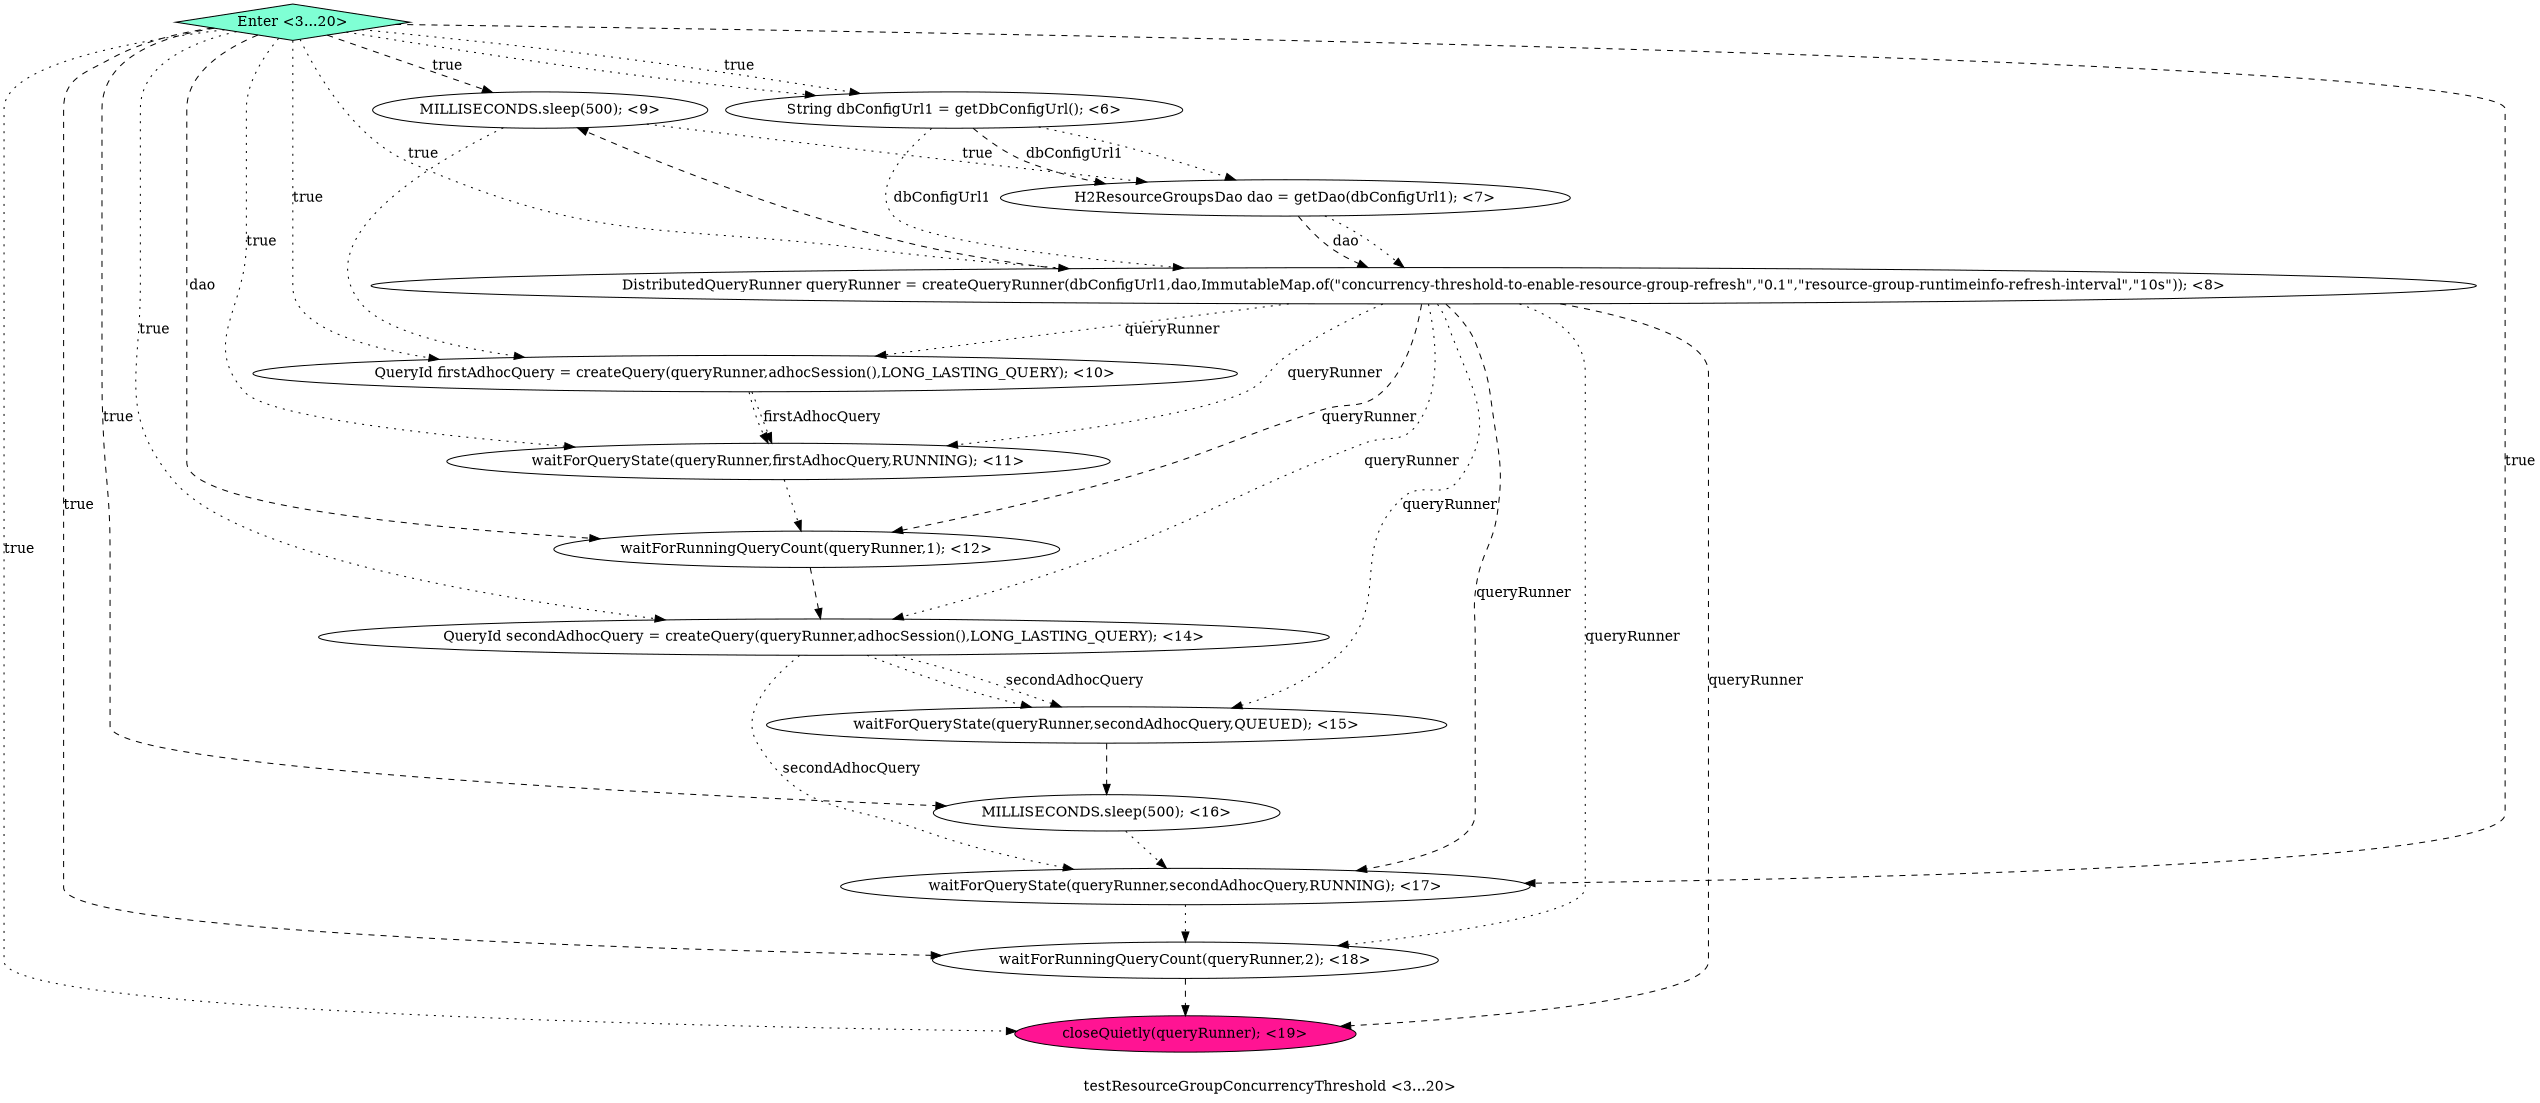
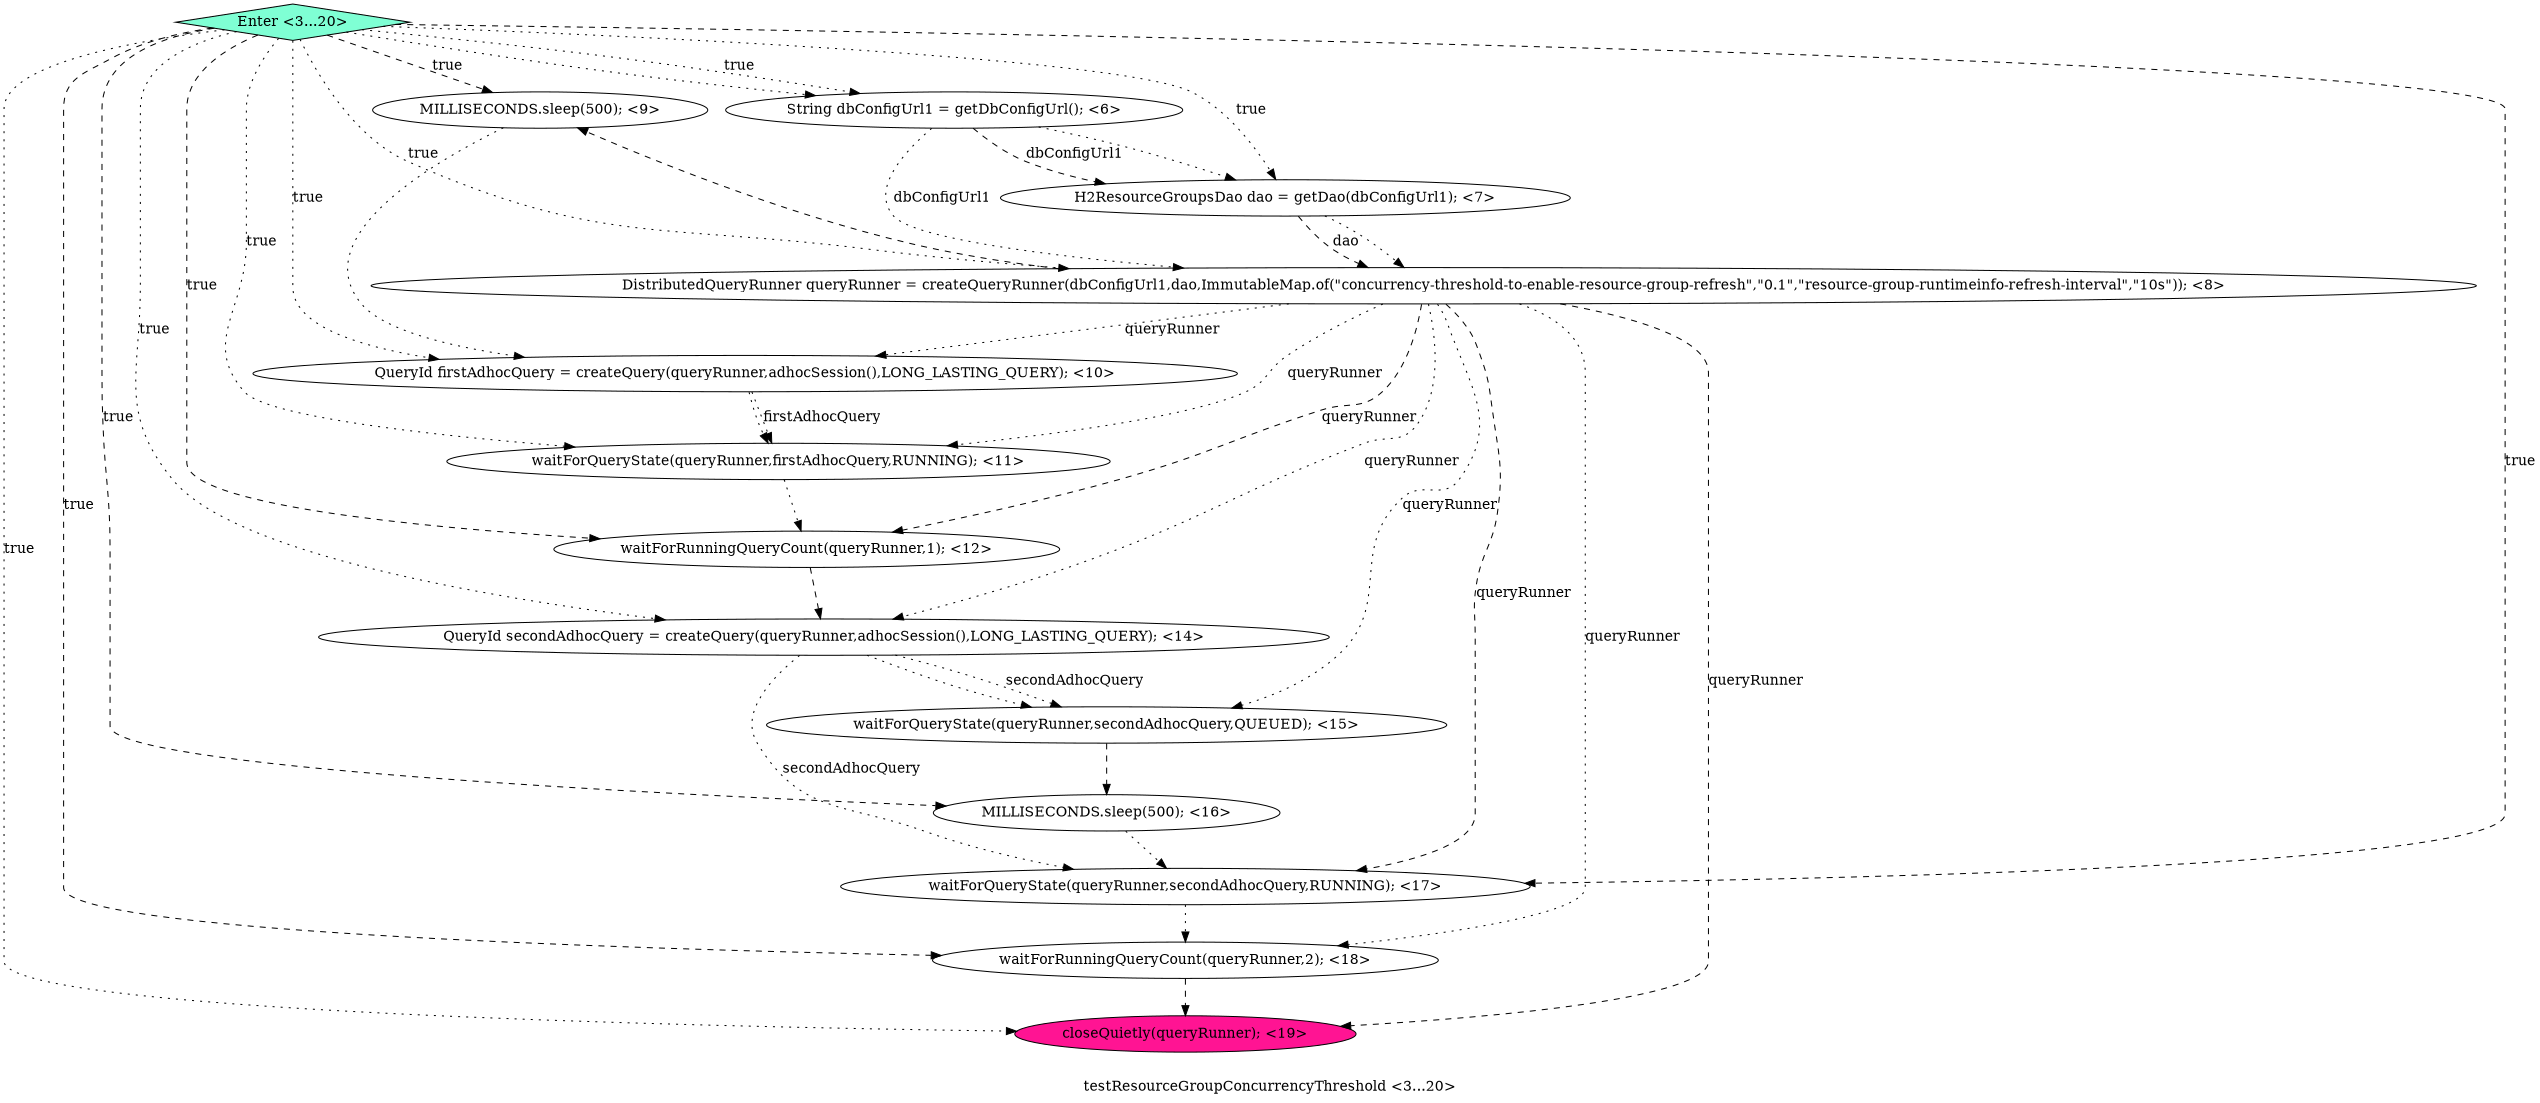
  digraph {
    label="testResourceGroupConcurrencyThreshold <3...20>"
    node [fillcolor=white shape=ellipse style=filled]
    edge [style=dotted]
    n1 [label="MILLISECONDS.sleep(500); <9>"]
    n2 [label="QueryId firstAdhocQuery = createQuery(queryRunner,adhocSession(),LONG_LASTING_QUERY); <10>"]
    n3 [label="waitForQueryState(queryRunner,firstAdhocQuery,RUNNING); <11>"]
    n4 [fillcolor=aquamarine label="Enter <3...20>" shape=diamond]
    n5 [label="waitForRunningQueryCount(queryRunner,1); <12>"]
    n6 [label="MILLISECONDS.sleep(500); <16>"]
    n7 [label="waitForRunningQueryCount(queryRunner,2); <18>"]
    n8 [fillcolor=deeppink label="closeQuietly(queryRunner); <19>"]
    n9 [label="H2ResourceGroupsDao dao = getDao(dbConfigUrl1); <7>"]
    n10 [label="waitForQueryState(queryRunner,secondAdhocQuery,RUNNING); <17>"]
    n11 [label="String dbConfigUrl1 = getDbConfigUrl(); <6>"]
    n12 [label="DistributedQueryRunner queryRunner = createQueryRunner(dbConfigUrl1,dao,ImmutableMap.of(\"concurrency-threshold-to-enable-resource-group-refresh\",\"0.1\",\"resource-group-runtimeinfo-refresh-interval\",\"10s\")); <8>"]
    n13 [label="QueryId secondAdhocQuery = createQuery(queryRunner,adhocSession(),LONG_LASTING_QUERY); <14>"]
    n14 [label="waitForQueryState(queryRunner,secondAdhocQuery,QUEUED); <15>"]
    n1 -> n2
    n2 -> n3 [label=firstAdhocQuery]
    n2 -> n3
    n3 -> n5
    n4 -> n1 [label=true style=dashed]
    n4 -> n2 [label=true]
    n4 -> n3 [label=true]
-   n4 -> n5 [label=dao style=dashed]
+   n4 -> n5 [label=true style=dashed]
    n4 -> n6 [label=true style=dashed]
    n4 -> n7 [label=true style=dashed]
    n4 -> n8 [label=true]
-   n1 -> n9 [label=true]
+   n4 -> n9 [label=true]
    n4 -> n10 [label=true style=dashed]
    n4 -> n11 [label=true]
    n4 -> n11
    n4 -> n12 [label=true]
    n4 -> n13 [label=true]
    n5 -> n13 [style=dashed]
    n6 -> n10
    n7 -> n8 [style=dashed]
    n9 -> n12 [label=dao style=dashed]
    n9 -> n12
    n10 -> n7
    n11 -> n9 [label=dbConfigUrl1 style=dashed]
    n11 -> n9
    n11 -> n12 [label=dbConfigUrl1]
    n12 -> n1 [style=dashed]
    n12 -> n2 [label=queryRunner]
    n12 -> n3 [label=queryRunner]
    n12 -> n5 [label=queryRunner style=dashed]
    n12 -> n7 [label=queryRunner]
    n12 -> n8 [label=queryRunner style=dashed]
    n12 -> n10 [label=queryRunner style=dashed]
    n12 -> n13 [label=queryRunner]
    n12 -> n14 [label=queryRunner]
    n13 -> n10 [label=secondAdhocQuery]
    n13 -> n14 [label=secondAdhocQuery]
    n13 -> n14
    n14 -> n6 [style=dashed]
  }
